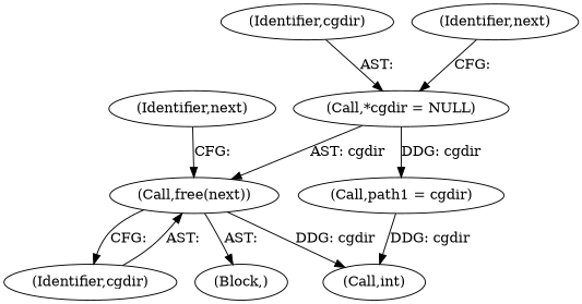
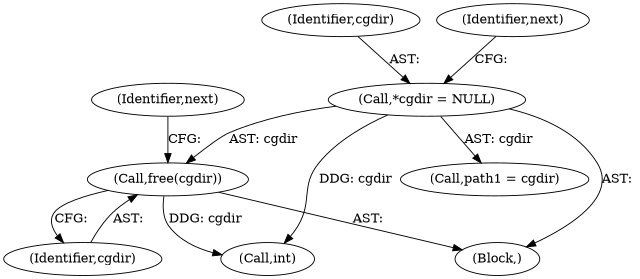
  digraph {
-   n1 [label="(Call,free(next))"]
+   n1 [label="(Call,free(cgdir))"]
    n2 [label="(Block,)"]
    n3 [label="(Identifier,cgdir)"]
    n4 [label="(Call,int)"]
    n5 [label="(Call,*cgdir = NULL)"]
    n6 [label="(Call,path1 = cgdir)"]
    n7 [label="(Identifier,cgdir)"]
    n8 [label="(Identifier,next)"]
    n9 [label="(Identifier,next)"]
    n1 -> n2 [label="AST: "]
    n1 -> n3 [label="CFG: "]
    n1 -> n4 [label="DDG: cgdir"]
    n3 -> n1 [label="AST: "]
    n5 -> n1 [label="AST: cgdir"]
-   n6 -> n4 [label="DDG: cgdir"]
-   n5 -> n6 [label="DDG: cgdir"]
+   n5 -> n2 [label="AST: "]
+   n5 -> n4 [label="DDG: cgdir"]
+   n5 -> n6 [label="AST: cgdir"]
    n7 -> n5 [label="AST: "]
    n8 -> n5 [label="CFG: "]
    n9 -> n1 [label="CFG: "]
  }
